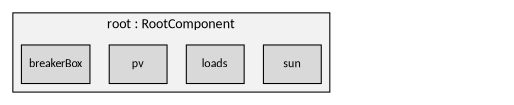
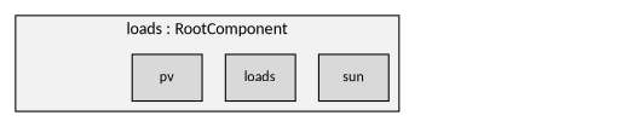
  digraph {
    fontname=Calibri
    fontsize=13
    node [fontname=Calibri fontsize=11 shape=point color=white]
    n1 [fillcolor=gray85 label=sun margin=0.1 shape=rectangle style=filled color=""]
    n2 [fillcolor=gray85 label=loads margin=0.1 shape=rectangle style=filled color=""]
    n3 [fillcolor=gray85 label=pv margin=0.1 shape=rectangle style=filled color=""]
-   n4 [fillcolor=gray85 label=breakerBox margin=0.1 shape=rectangle style=filled color=""]
    sun_inputs
    loads_inputs
    pv_inputs
    breakerBox_inputs
    sun_outputs
    loads_outputs
    pv_outputs
    breakerBox_outputs
    subgraph cluster_1 {
      fillcolor=gray95
-     label="root : RootComponent"
+     label="loads : RootComponent"
      style=filled
      n1
      n2
      n3
-     n4
    }
  }
